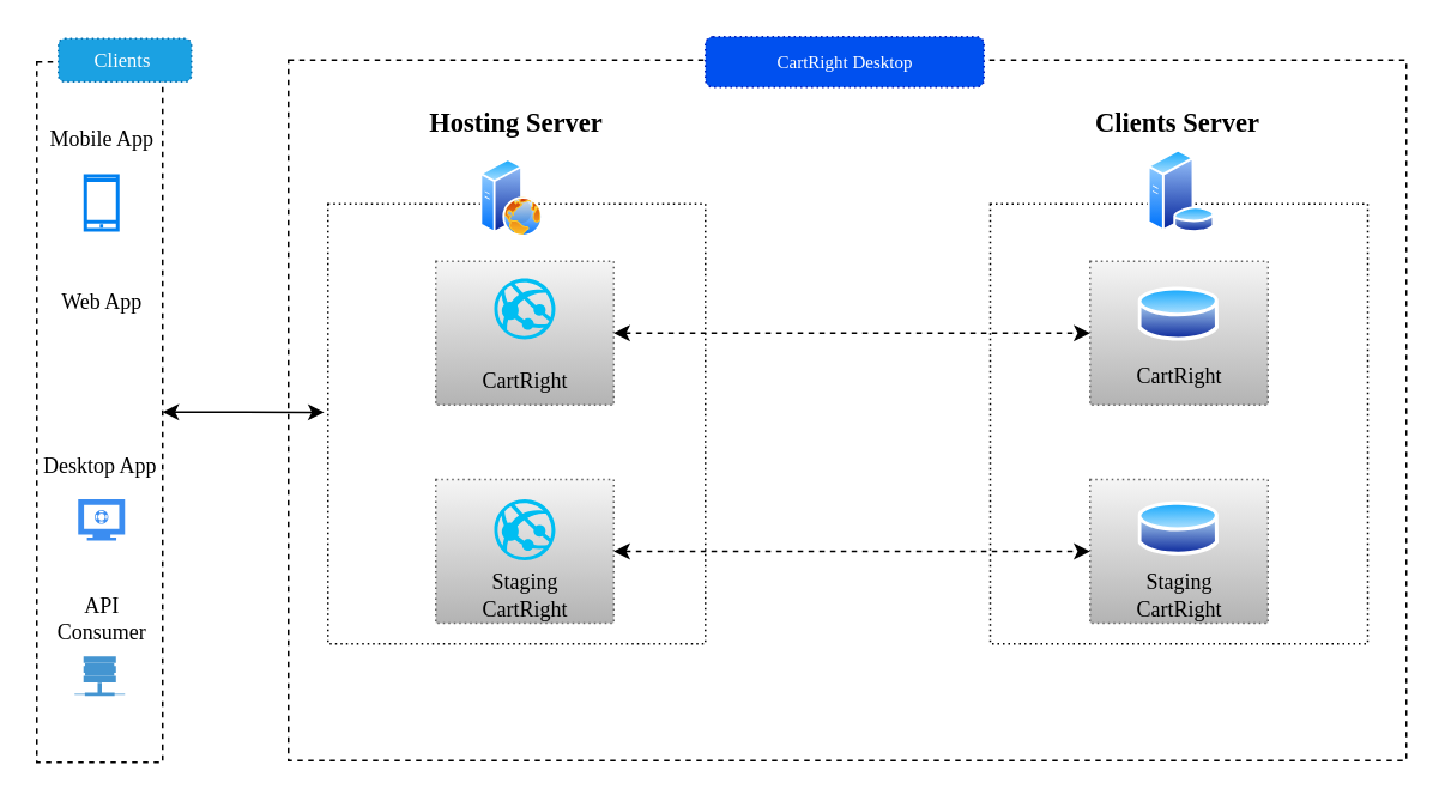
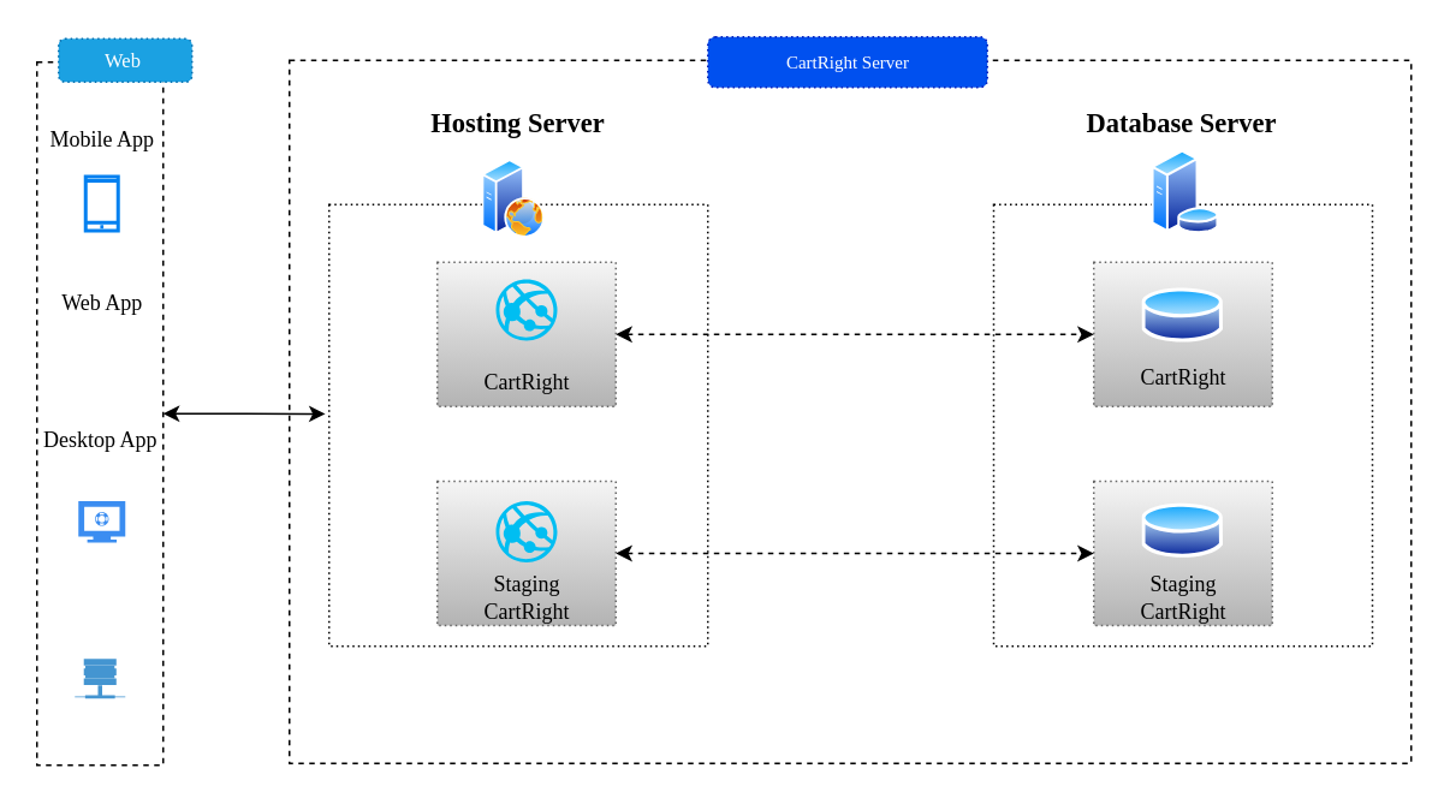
  <mxCell id="0" />
  <mxCell id="1" parent="0" />
  <mxCell id="2" value="" style="rounded=0;whiteSpace=wrap;html=1;dashed=1;" parent="1" vertex="1"><mxGeometry x="20" y="34" width="70" height="390" as="geometry" /></mxCell>
  <mxCell id="3" value="Mobile App" style="text;html=1;strokeColor=none;fillColor=none;align=center;verticalAlign=middle;whiteSpace=wrap;rounded=0;dashed=1;fontFamily=Lucida Console;" parent="1" vertex="1"><mxGeometry x="23.5" y="67" width="65" height="20" as="geometry" /></mxCell>
  <mxCell id="4" value="" style="html=1;verticalLabelPosition=bottom;align=center;labelBackgroundColor=#ffffff;verticalAlign=top;strokeWidth=2;strokeColor=#0080F0;fillColor=#ffffff;shadow=0;dashed=0;shape=mxgraph.ios7.icons.smartphone;" parent="1" vertex="1"><mxGeometry x="47" y="97.5" width="18" height="30" as="geometry" /></mxCell>
  <mxCell id="5" value="Web App" style="text;html=1;strokeColor=none;fillColor=none;align=center;verticalAlign=middle;whiteSpace=wrap;rounded=0;dashed=1;fontFamily=Lucida Console;" parent="1" vertex="1"><mxGeometry x="23.5" y="157.5" width="65" height="21" as="geometry" /></mxCell>
- <mxCell id="6" value="Desktop App" style="text;html=1;strokeColor=none;fillColor=none;align=center;verticalAlign=middle;whiteSpace=wrap;rounded=0;dashed=1;fontFamily=Lucida Console;" parent="1" vertex="1"><mxGeometry x="22.5" y="249" width="65" height="20" as="geometry" /></mxCell>
+ <mxCell id="6" value="Desktop App" style="text;html=1;strokeColor=none;fillColor=none;align=center;verticalAlign=middle;whiteSpace=wrap;rounded=0;dashed=1;fontFamily=Lucida Console;" parent="1" vertex="1"><mxGeometry x="22.5" y="234" width="65" height="20" as="geometry" /></mxCell>
  <mxCell id="7" value="" style="rounded=0;whiteSpace=wrap;html=1;dashed=1;fontFamily=Lucida Console;glass=0;shadow=0;comic=0;fillColor=#ffffff;" parent="1" vertex="1"><mxGeometry x="160" y="33" width="622" height="390" as="geometry" /></mxCell>
  <mxCell id="8" value="" style="shape=image;html=1;verticalAlign=top;verticalLabelPosition=bottom;labelBackgroundColor=#ffffff;imageAspect=0;aspect=fixed;image=https://cdn0.iconfinder.com/data/icons/internet-line/512/Internet_Line-19-128.png;fontFamily=Lucida Console;" parent="1" vertex="1"><mxGeometry x="39" y="174" width="34" height="34" as="geometry" /></mxCell>
  <mxCell id="9" value="" style="html=1;aspect=fixed;strokeColor=none;shadow=0;align=center;verticalAlign=top;fillColor=#3B8DF1;shape=mxgraph.gcp2.monitor;fontFamily=Lucida Console;" parent="1" vertex="1"><mxGeometry x="43" y="277.5" width="26" height="23" as="geometry" /></mxCell>
  <mxCell id="10" value="" style="rounded=1;whiteSpace=wrap;html=1;dashed=1;dashPattern=1 2;strokeColor=#006EAF;fillColor=#1ba1e2;fontFamily=Lucida Console;fontSize=10;fontColor=#ffffff;" parent="1" vertex="1"><mxGeometry x="32" y="21" width="74" height="24" as="geometry" /></mxCell>
- <mxCell id="11" value="Clients" style="text;html=1;strokeColor=none;fillColor=none;align=center;verticalAlign=middle;whiteSpace=wrap;rounded=0;dashed=1;dashPattern=1 2;fontFamily=Lucida Console;fontSize=11;fontColor=#FFFFFF;" parent="1" vertex="1"><mxGeometry x="48" y="23" width="40" height="20" as="geometry" /></mxCell>
+ <mxCell id="11" value="Web" style="text;html=1;strokeColor=none;fillColor=none;align=center;verticalAlign=middle;whiteSpace=wrap;rounded=0;dashed=1;dashPattern=1 2;fontFamily=Lucida Console;fontSize=11;fontColor=#FFFFFF;" parent="1" vertex="1"><mxGeometry x="48" y="23" width="40" height="20" as="geometry" /></mxCell>
  <mxCell id="12" value="" style="rounded=1;whiteSpace=wrap;html=1;dashed=1;dashPattern=1 2;strokeColor=#001DBC;fillColor=#0050ef;fontFamily=Lucida Console;fontSize=10;fontColor=#ffffff;" parent="1" vertex="1"><mxGeometry x="392" y="20" width="155" height="28" as="geometry" /></mxCell>
- <mxCell id="13" value="API Consumer" style="text;html=1;strokeColor=none;fillColor=none;align=center;verticalAlign=middle;whiteSpace=wrap;rounded=0;dashed=1;fontFamily=Lucida Console;" parent="1" vertex="1"><mxGeometry x="23.5" y="333.5" width="65" height="20" as="geometry" /></mxCell>
  <mxCell id="14" value="" style="shadow=0;dashed=0;html=1;strokeColor=none;fillColor=#4495D1;labelPosition=center;verticalLabelPosition=bottom;verticalAlign=top;align=center;outlineConnect=0;shape=mxgraph.veeam.2d.remote_storage;" parent="1" vertex="1"><mxGeometry x="41" y="365" width="28" height="22" as="geometry" /></mxCell>
- <mxCell id="15" value="&lt;font style=&quot;font-size: 10px;&quot;&gt;CartRight Desktop&lt;/font&gt;" style="text;html=1;strokeColor=none;fillColor=none;align=center;verticalAlign=middle;whiteSpace=wrap;rounded=0;dashed=1;dashPattern=1 2;fontFamily=Lucida Console;fontSize=10;fontColor=#FFFFFF;" vertex="1" parent="1"><mxGeometry x="409.5" y="24" width="120" height="20" as="geometry" /></mxCell>
+ <mxCell id="15" value="&lt;font style=&quot;font-size: 10px;&quot;&gt;CartRight Server&lt;/font&gt;" style="text;html=1;strokeColor=none;fillColor=none;align=center;verticalAlign=middle;whiteSpace=wrap;rounded=0;dashed=1;dashPattern=1 2;fontFamily=Lucida Console;fontSize=10;fontColor=#FFFFFF;" vertex="1" parent="1"><mxGeometry x="409.5" y="24" width="120" height="20" as="geometry" /></mxCell>
  <mxCell id="16" value="" style="rounded=0;whiteSpace=wrap;html=1;dashed=1;dashPattern=1 2;" vertex="1" parent="1"><mxGeometry x="550.5" y="113" width="210" height="245" as="geometry" /></mxCell>
- <mxCell id="17" value="Clients Server" style="text;html=1;strokeColor=none;fillColor=none;align=center;verticalAlign=middle;whiteSpace=wrap;rounded=0;fontStyle=1;fontFamily=Lucida Console;fontSize=15;" vertex="1" parent="1"><mxGeometry x="580" y="57" width="150" height="20" as="geometry" /></mxCell>
+ <mxCell id="17" value="Database Server" style="text;html=1;strokeColor=none;fillColor=none;align=center;verticalAlign=middle;whiteSpace=wrap;rounded=0;fontStyle=1;fontFamily=Lucida Console;fontSize=15;" vertex="1" parent="1"><mxGeometry x="580" y="57" width="150" height="20" as="geometry" /></mxCell>
  <mxCell id="18" value="" style="aspect=fixed;perimeter=ellipsePerimeter;html=1;align=center;shadow=0;dashed=0;spacingTop=3;image;image=img/lib/active_directory/database_server.svg;fontFamily=Lucida Console;imageBackground=none;labelBackgroundColor=none;fontColor=#000000;" parent="1" vertex="1"><mxGeometry x="638" y="83" width="38" height="46.36" as="geometry" /></mxCell>
  <mxCell id="19" value="" style="rounded=0;whiteSpace=wrap;html=1;fontFamily=Lucida Console;fillColor=#f5f5f5;strokeColor=#666666;dashed=1;dashPattern=1 2;gradientColor=#b3b3b3;" parent="1" vertex="1"><mxGeometry x="606" y="145" width="99" height="80" as="geometry" /></mxCell>
  <mxCell id="20" value="CartRight" style="text;html=1;strokeColor=none;fillColor=none;align=center;verticalAlign=middle;whiteSpace=wrap;rounded=0;fontFamily=Lucida Console;fontColor=#000000;" parent="1" vertex="1"><mxGeometry x="615.5" y="199" width="80" height="20" as="geometry" /></mxCell>
  <mxCell id="21" value="" style="aspect=fixed;perimeter=ellipsePerimeter;html=1;align=center;shadow=0;dashed=0;spacingTop=3;image;image=img/lib/active_directory/database.svg;fontFamily=Lucida Console;fontSize=15;" vertex="1" parent="1"><mxGeometry x="633" y="158" width="45" height="33.3" as="geometry" /></mxCell>
  <mxCell id="22" value="" style="rounded=0;whiteSpace=wrap;html=1;fontFamily=Lucida Console;fillColor=#f5f5f5;strokeColor=#666666;dashed=1;dashPattern=1 2;gradientColor=#b3b3b3;" vertex="1" parent="1"><mxGeometry x="606" y="266.5" width="99" height="80" as="geometry" /></mxCell>
  <mxCell id="23" value="Staging CartRight" style="text;html=1;strokeColor=none;fillColor=none;align=center;verticalAlign=middle;whiteSpace=wrap;rounded=0;fontFamily=Lucida Console;fontColor=#000000;" vertex="1" parent="1"><mxGeometry x="615.5" y="320.5" width="80" height="20" as="geometry" /></mxCell>
  <mxCell id="24" value="" style="aspect=fixed;perimeter=ellipsePerimeter;html=1;align=center;shadow=0;dashed=0;spacingTop=3;image;image=img/lib/active_directory/database.svg;fontFamily=Lucida Console;fontSize=15;" vertex="1" parent="1"><mxGeometry x="633" y="277.5" width="45" height="33.3" as="geometry" /></mxCell>
  <mxCell id="25" value="" style="rounded=0;whiteSpace=wrap;html=1;dashed=1;dashPattern=1 2;" vertex="1" parent="1"><mxGeometry x="182" y="113" width="210" height="245" as="geometry" /></mxCell>
  <mxCell id="26" value="" style="aspect=fixed;perimeter=ellipsePerimeter;html=1;align=center;shadow=0;dashed=0;spacingTop=3;image;image=img/lib/active_directory/web_server.svg;fontFamily=Lucida Console;imageBackground=none;" parent="1" vertex="1"><mxGeometry x="267" y="88" width="35" height="44" as="geometry" /></mxCell>
  <mxCell id="27" value="Hosting Server" style="text;html=1;strokeColor=none;fillColor=none;align=center;verticalAlign=middle;whiteSpace=wrap;rounded=0;fontStyle=1;fontFamily=Lucida Console;fontSize=15;" vertex="1" parent="1"><mxGeometry x="212" y="57" width="150" height="20" as="geometry" /></mxCell>
  <mxCell id="28" style="edgeStyle=orthogonalEdgeStyle;rounded=0;orthogonalLoop=1;jettySize=auto;html=1;exitX=1;exitY=0.5;exitDx=0;exitDy=0;dashed=1;startArrow=classic;startFill=1;fontFamily=Lucida Console;fontSize=15;" edge="1" parent="1" source="29" target="19"><mxGeometry relative="1" as="geometry" /></mxCell>
  <mxCell id="29" value="" style="rounded=0;whiteSpace=wrap;html=1;fontFamily=Lucida Console;fillColor=#f5f5f5;strokeColor=#666666;dashed=1;dashPattern=1 2;gradientColor=#b3b3b3;" vertex="1" parent="1"><mxGeometry x="242" y="145" width="99" height="80" as="geometry" /></mxCell>
  <mxCell id="30" value="CartRight" style="text;html=1;strokeColor=none;fillColor=none;align=center;verticalAlign=middle;whiteSpace=wrap;rounded=0;fontFamily=Lucida Console;fontColor=#000000;" vertex="1" parent="1"><mxGeometry x="251.5" y="201.5" width="80" height="20" as="geometry" /></mxCell>
  <mxCell id="31" style="edgeStyle=orthogonalEdgeStyle;rounded=0;orthogonalLoop=1;jettySize=auto;html=1;exitX=1;exitY=0.5;exitDx=0;exitDy=0;dashed=1;startArrow=classic;startFill=1;fontFamily=Lucida Console;fontSize=15;" edge="1" parent="1" source="32" target="22"><mxGeometry relative="1" as="geometry" /></mxCell>
  <mxCell id="32" value="" style="rounded=0;whiteSpace=wrap;html=1;fontFamily=Lucida Console;fillColor=#f5f5f5;strokeColor=#666666;dashed=1;dashPattern=1 2;gradientColor=#b3b3b3;" vertex="1" parent="1"><mxGeometry x="242" y="266.5" width="99" height="80" as="geometry" /></mxCell>
  <mxCell id="33" value="Staging CartRight" style="text;html=1;strokeColor=none;fillColor=none;align=center;verticalAlign=middle;whiteSpace=wrap;rounded=0;fontFamily=Lucida Console;fontColor=#000000;" vertex="1" parent="1"><mxGeometry x="251.5" y="320.5" width="80" height="20" as="geometry" /></mxCell>
  <mxCell id="34" value="" style="verticalLabelPosition=bottom;html=1;verticalAlign=top;align=center;strokeColor=none;fillColor=#00BEF2;shape=mxgraph.azure.azure_website;pointerEvents=1;dashed=1;dashPattern=1 2;fontFamily=Lucida Console;fontSize=15;aspect=fixed;" vertex="1" parent="1"><mxGeometry x="274.5" y="154.5" width="34" height="34" as="geometry" /></mxCell>
  <mxCell id="35" value="" style="verticalLabelPosition=bottom;html=1;verticalAlign=top;align=center;strokeColor=none;fillColor=#00BEF2;shape=mxgraph.azure.azure_website;pointerEvents=1;dashed=1;dashPattern=1 2;fontFamily=Lucida Console;fontSize=15;aspect=fixed;" vertex="1" parent="1"><mxGeometry x="274.5" y="277.5" width="34" height="34" as="geometry" /></mxCell>
  <mxCell id="36" style="edgeStyle=orthogonalEdgeStyle;rounded=0;orthogonalLoop=1;jettySize=auto;html=1;exitX=1;exitY=0.5;exitDx=0;exitDy=0;entryX=-0.01;entryY=0.474;entryDx=0;entryDy=0;entryPerimeter=0;fontFamily=Lucida Console;fontSize=15;startArrow=classic;startFill=1;" edge="1" parent="1" source="2" target="25"><mxGeometry relative="1" as="geometry" /></mxCell>
